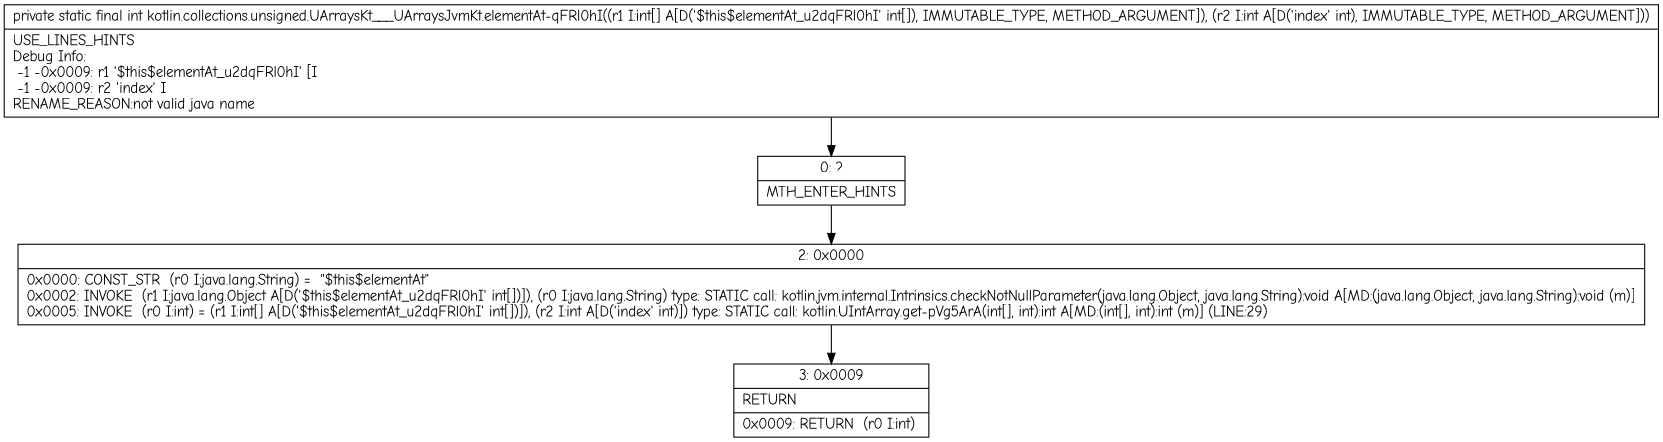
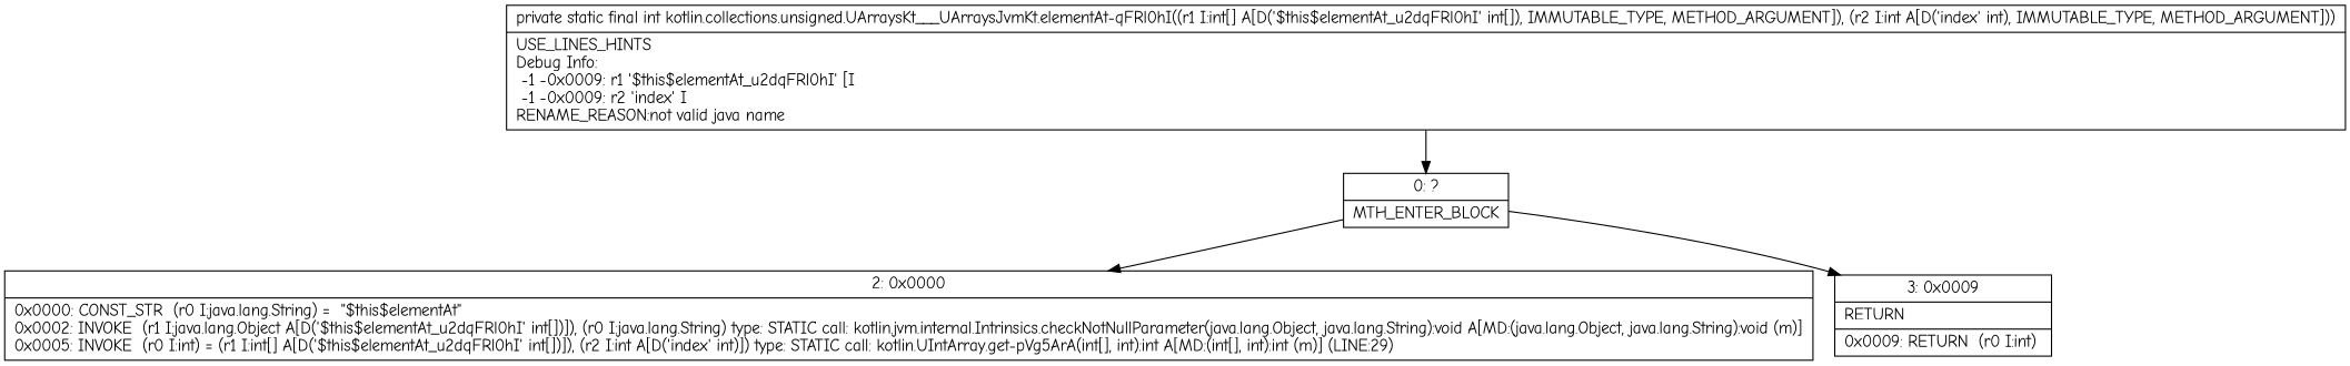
  digraph {
    fontname="Comic Neue"
    node [fontname="Comic Neue" shape=record]
    edge [fontname="Comic Neue"]
-   n1 [label="{0\:\ ?|MTH_ENTER_HINTS\l}"]
+   n1 [label="{0\:\ ?|MTH_ENTER_BLOCK\l}"]
    n2 [label="{2\:\ 0x0000|0x0000: CONST_STR  (r0 I:java.lang.String) =  \"$this$elementAt\" \l0x0002: INVOKE  (r1 I:java.lang.Object A[D('$this$elementAt_u2dqFRl0hI' int[])]), (r0 I:java.lang.String) type: STATIC call: kotlin.jvm.internal.Intrinsics.checkNotNullParameter(java.lang.Object, java.lang.String):void A[MD:(java.lang.Object, java.lang.String):void (m)]\l0x0005: INVOKE  (r0 I:int) = (r1 I:int[] A[D('$this$elementAt_u2dqFRl0hI' int[])]), (r2 I:int A[D('index' int)]) type: STATIC call: kotlin.UIntArray.get\-pVg5ArA(int[], int):int A[MD:(int[], int):int (m)] (LINE:29)\l}"]
    n3 [label="{3\:\ 0x0009|RETURN\l|0x0009: RETURN  (r0 I:int) \l}"]
    n4 [label="{private static final int kotlin.collections.unsigned.UArraysKt___UArraysJvmKt.elementAt\-qFRl0hI((r1 I:int[] A[D('$this$elementAt_u2dqFRl0hI' int[]), IMMUTABLE_TYPE, METHOD_ARGUMENT]), (r2 I:int A[D('index' int), IMMUTABLE_TYPE, METHOD_ARGUMENT]))  | USE_LINES_HINTS\lDebug Info:\l  \-1 \-0x0009: r1 '$this$elementAt_u2dqFRl0hI' [I\l  \-1 \-0x0009: r2 'index' I\lRENAME_REASON:not valid java name\l}"]
    n1 -> n2
-   n2 -> n3
+   n1 -> n3
    n4 -> n1
  }
